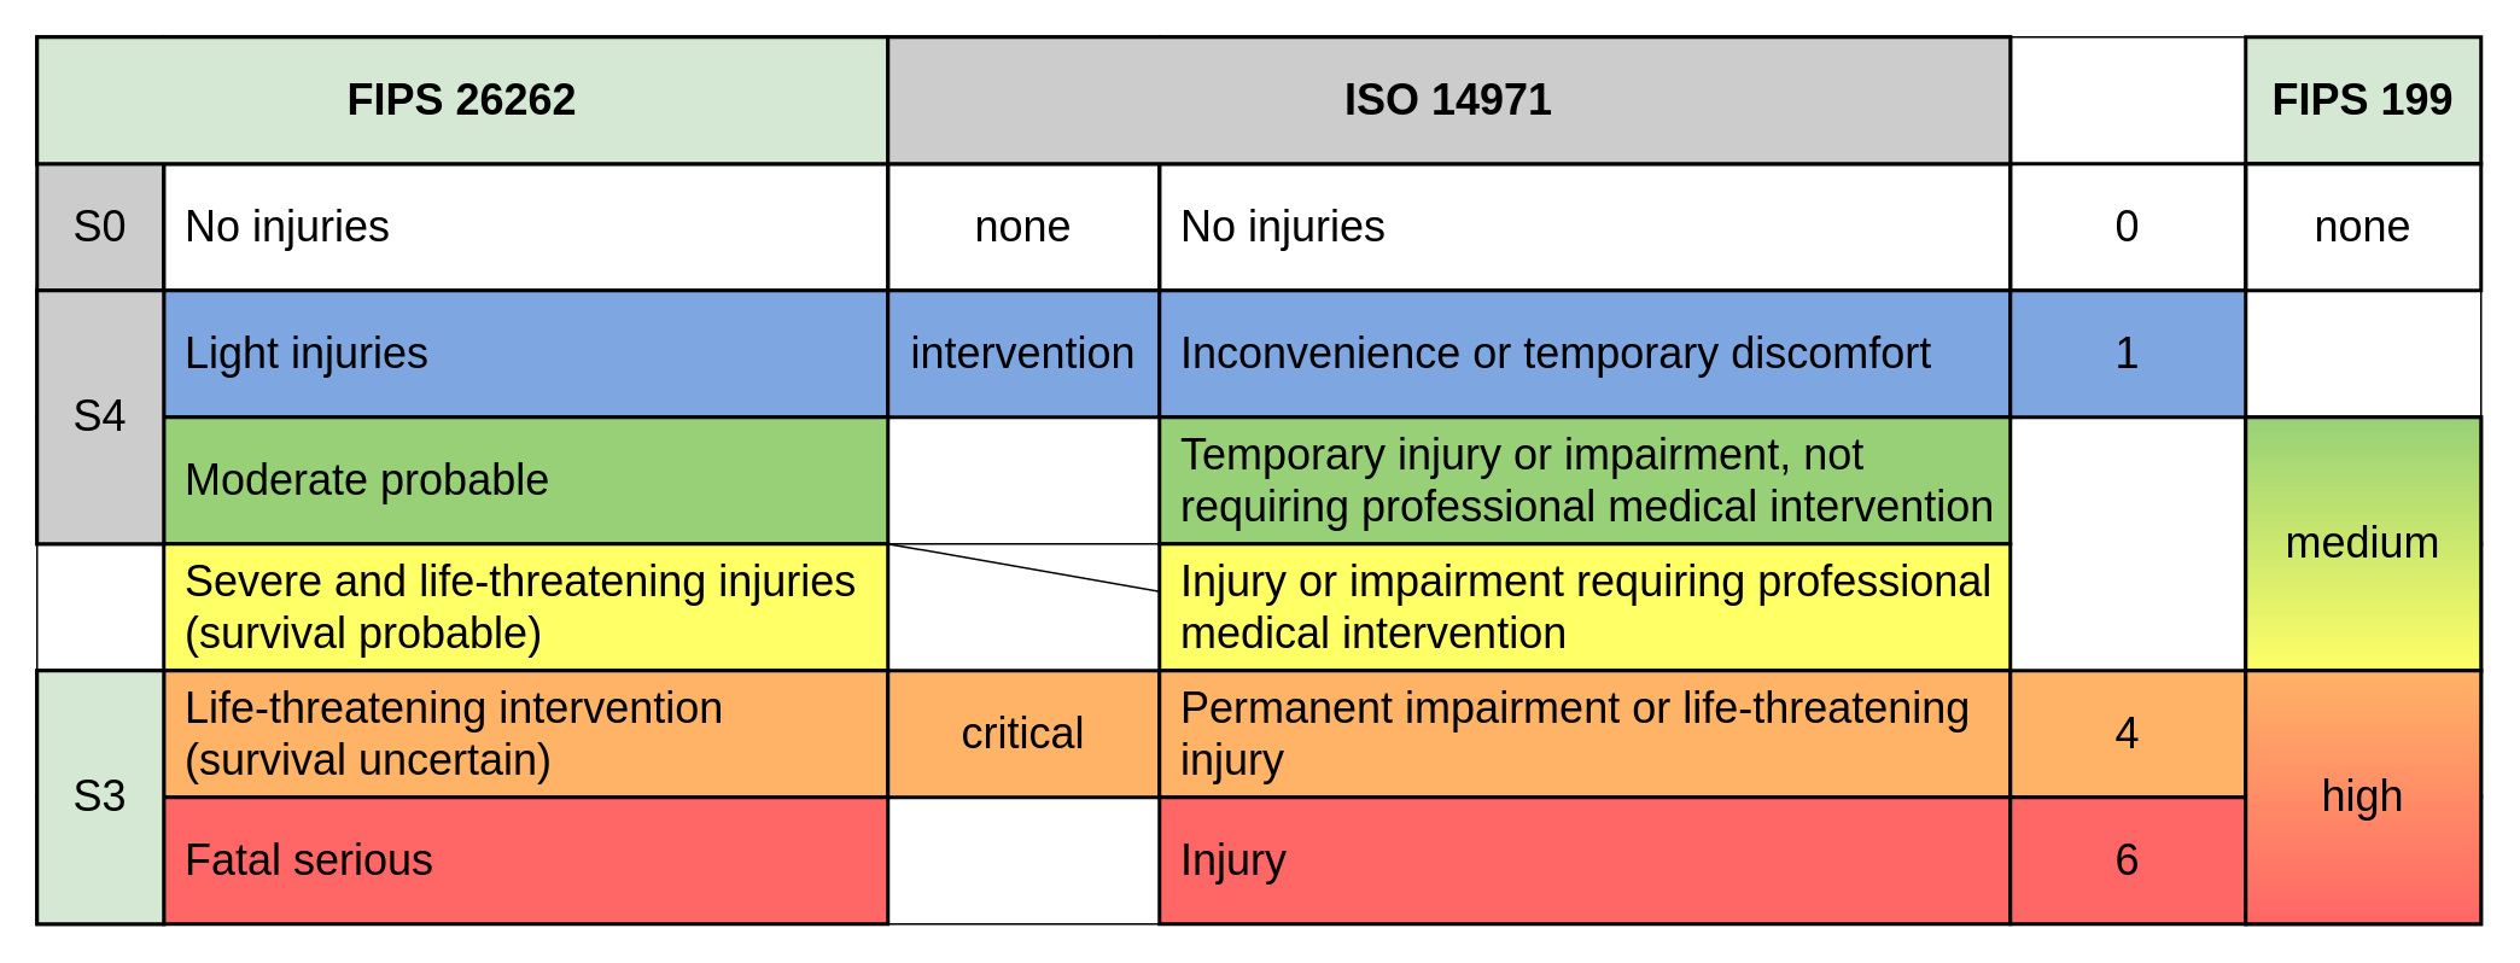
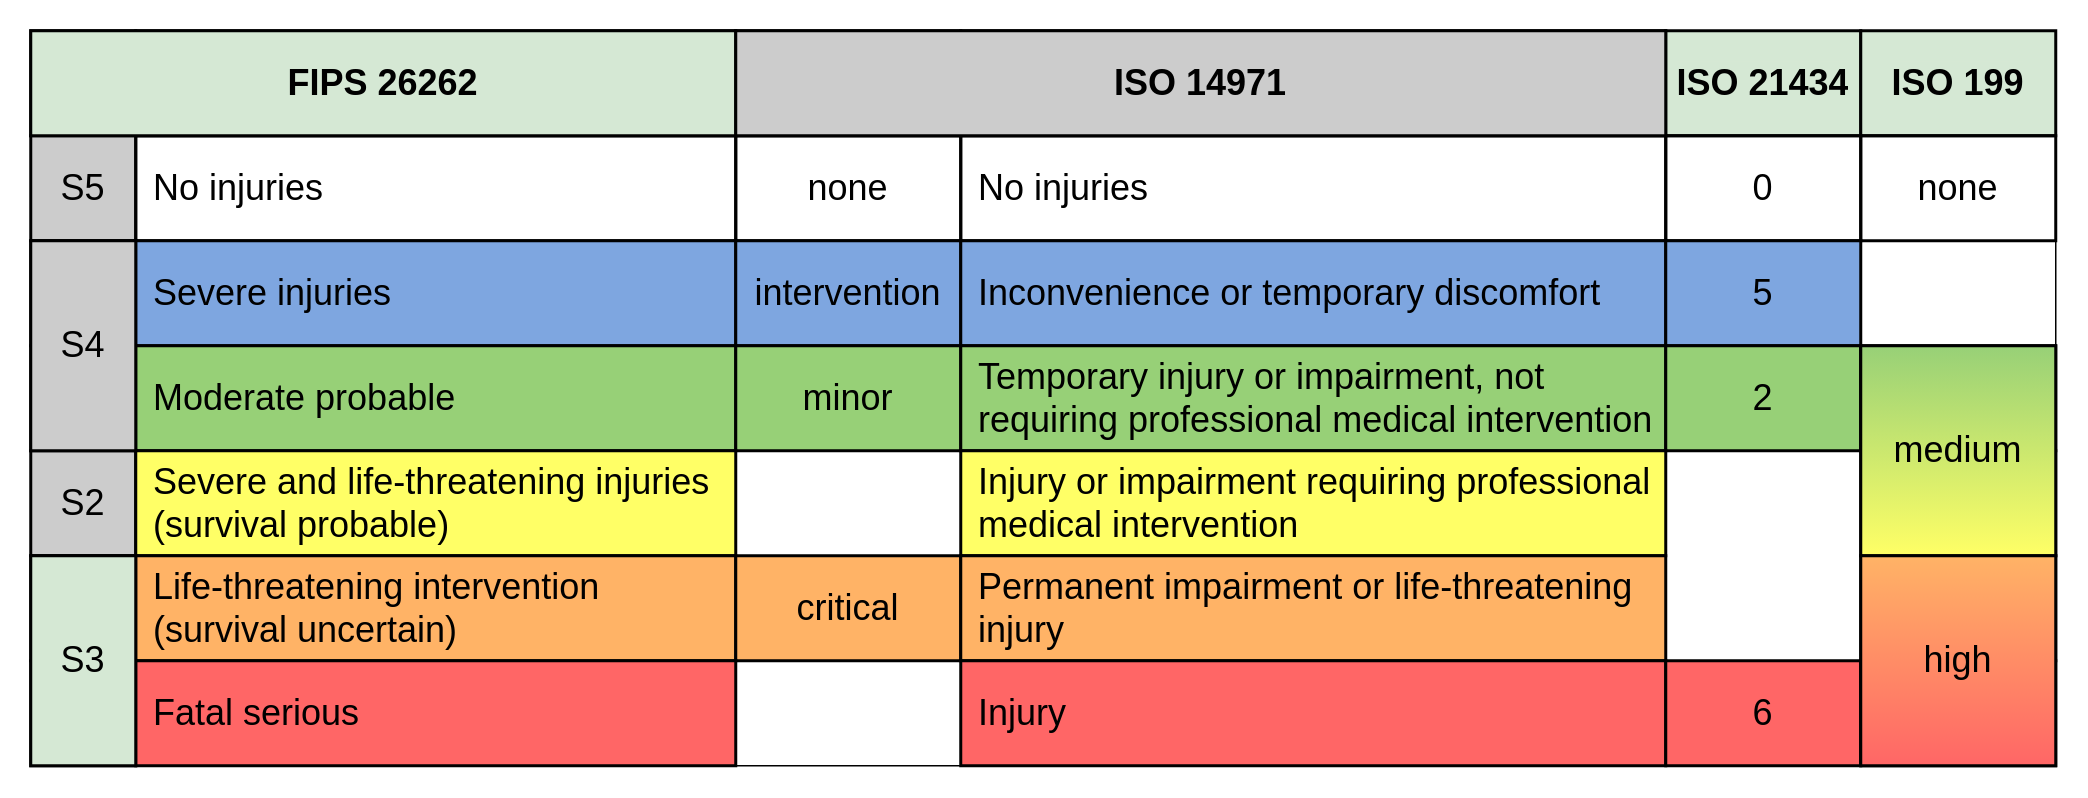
  <mxCell id="0" />
  <mxCell id="1" parent="0" />
  <mxCell id="2" value="" style="shape=table;html=1;whiteSpace=wrap;startSize=0;container=1;collapsible=0;childLayout=tableLayout;" parent="1" vertex="1"><mxGeometry x="20" y="20" width="1350" height="490" as="geometry" /></mxCell>
  <mxCell id="3" value="" style="shape=partialRectangle;html=1;whiteSpace=wrap;collapsible=0;dropTarget=0;pointerEvents=0;fillColor=none;top=0;left=0;bottom=0;right=0;points=[[0,0.5],[1,0.5]];portConstraint=eastwest;" parent="2" vertex="1"><mxGeometry width="1350" height="70" as="geometry" /></mxCell>
  <mxCell id="4" value="" style="shape=partialRectangle;html=1;whiteSpace=wrap;connectable=0;overflow=hidden;fillColor=none;top=1;left=1;bottom=1;right=1;strokeWidth=2;fontSize=24;" parent="3" vertex="1"><mxGeometry width="70" height="70" as="geometry"><mxRectangle width="70" height="70" as="alternateBounds" /></mxGeometry></mxCell>
  <mxCell id="5" value="" style="shape=partialRectangle;html=1;whiteSpace=wrap;connectable=0;overflow=hidden;fillColor=none;top=1;left=1;bottom=1;right=1;strokeWidth=2;fontSize=24;" parent="3" vertex="1"><mxGeometry x="70" width="400" height="70" as="geometry"><mxRectangle width="400" height="70" as="alternateBounds" /></mxGeometry></mxCell>
  <mxCell id="6" value="" style="shape=partialRectangle;html=1;whiteSpace=wrap;connectable=0;overflow=hidden;fillColor=none;top=1;left=1;bottom=1;right=1;strokeWidth=2;fontSize=24;" parent="3" vertex="1"><mxGeometry x="470" width="150" height="70" as="geometry"><mxRectangle width="150" height="70" as="alternateBounds" /></mxGeometry></mxCell>
  <mxCell id="7" value="" style="shape=partialRectangle;html=1;whiteSpace=wrap;connectable=0;overflow=hidden;fillColor=none;top=1;left=1;bottom=1;right=1;strokeWidth=2;fontSize=24;" parent="3" vertex="1"><mxGeometry x="620" width="470" height="70" as="geometry"><mxRectangle width="470" height="70" as="alternateBounds" /></mxGeometry></mxCell>
- <mxCell id="9" value="&lt;b style=&quot;color: rgb(0, 0, 0); font-family: Helvetica; font-size: 24px; font-style: normal; font-variant-ligatures: normal; font-variant-caps: normal; letter-spacing: normal; orphans: 2; text-align: center; text-indent: 0px; text-transform: none; widows: 2; word-spacing: 0px; -webkit-text-stroke-width: 0px; text-decoration-thickness: initial; text-decoration-style: initial; text-decoration-color: initial; background-color: rgb(213, 232, 212);&quot;&gt;FIPS 199&lt;/b&gt;" style="shape=partialRectangle;html=1;whiteSpace=wrap;connectable=0;overflow=hidden;top=1;left=1;bottom=1;right=1;strokeWidth=2;fontSize=24;fillColor=#D5E8D4;" vertex="1" parent="3"><mxGeometry x="1220" width="130" height="70" as="geometry"><mxRectangle width="130" height="70" as="alternateBounds" /></mxGeometry></mxCell>
+ <mxCell id="8" value="&lt;b style=&quot;color: rgb(0, 0, 0); font-family: Helvetica; font-size: 24px; font-style: normal; font-variant-ligatures: normal; font-variant-caps: normal; letter-spacing: normal; orphans: 2; text-align: center; text-indent: 0px; text-transform: none; widows: 2; word-spacing: 0px; -webkit-text-stroke-width: 0px; text-decoration-thickness: initial; text-decoration-style: initial; text-decoration-color: initial; background-color: rgb(213, 232, 212);&quot;&gt;ISO 21434&lt;/b&gt;" style="shape=partialRectangle;html=1;whiteSpace=wrap;connectable=0;overflow=hidden;top=1;left=1;bottom=1;right=1;strokeWidth=2;fontSize=24;fillColor=#D5E8D4;" vertex="1" parent="3"><mxGeometry x="1090" width="130" height="70" as="geometry"><mxRectangle width="130" height="70" as="alternateBounds" /></mxGeometry></mxCell>
+ <mxCell id="9" value="&lt;b style=&quot;color: rgb(0, 0, 0); font-family: Helvetica; font-size: 24px; font-style: normal; font-variant-ligatures: normal; font-variant-caps: normal; letter-spacing: normal; orphans: 2; text-align: center; text-indent: 0px; text-transform: none; widows: 2; word-spacing: 0px; -webkit-text-stroke-width: 0px; text-decoration-thickness: initial; text-decoration-style: initial; text-decoration-color: initial; background-color: rgb(213, 232, 212);&quot;&gt;ISO 199&lt;/b&gt;" style="shape=partialRectangle;html=1;whiteSpace=wrap;connectable=0;overflow=hidden;top=1;left=1;bottom=1;right=1;strokeWidth=2;fontSize=24;fillColor=#D5E8D4;" vertex="1" parent="3"><mxGeometry x="1220" width="130" height="70" as="geometry"><mxRectangle width="130" height="70" as="alternateBounds" /></mxGeometry></mxCell>
  <mxCell id="10" value="" style="shape=partialRectangle;html=1;whiteSpace=wrap;collapsible=0;dropTarget=0;pointerEvents=0;fillColor=none;top=0;left=0;bottom=0;right=0;points=[[0,0.5],[1,0.5]];portConstraint=eastwest;" parent="2" vertex="1"><mxGeometry y="70" width="1350" height="70" as="geometry" /></mxCell>
- <mxCell id="11" value="S0" style="shape=partialRectangle;html=1;whiteSpace=wrap;connectable=0;overflow=hidden;top=1;left=1;bottom=1;right=1;strokeWidth=2;fontSize=24;fillColor=#CCCCCC;" parent="10" vertex="1"><mxGeometry width="70" height="70" as="geometry"><mxRectangle width="70" height="70" as="alternateBounds" /></mxGeometry></mxCell>
+ <mxCell id="11" value="S5" style="shape=partialRectangle;html=1;whiteSpace=wrap;connectable=0;overflow=hidden;top=1;left=1;bottom=1;right=1;strokeWidth=2;fontSize=24;fillColor=#CCCCCC;" parent="10" vertex="1"><mxGeometry width="70" height="70" as="geometry"><mxRectangle width="70" height="70" as="alternateBounds" /></mxGeometry></mxCell>
  <mxCell id="12" value="No injuries" style="shape=partialRectangle;html=1;whiteSpace=wrap;connectable=0;overflow=hidden;fillColor=none;top=1;left=1;bottom=1;right=1;strokeWidth=2;fontSize=24;spacingLeft=10;align=left;" parent="10" vertex="1"><mxGeometry x="70" width="400" height="70" as="geometry"><mxRectangle width="400" height="70" as="alternateBounds" /></mxGeometry></mxCell>
  <mxCell id="13" value="none" style="shape=partialRectangle;html=1;whiteSpace=wrap;connectable=0;overflow=hidden;fillColor=none;top=1;left=1;bottom=1;right=1;strokeWidth=2;fontSize=24;" parent="10" vertex="1"><mxGeometry x="470" width="150" height="70" as="geometry"><mxRectangle width="150" height="70" as="alternateBounds" /></mxGeometry></mxCell>
  <mxCell id="14" value="No injuries" style="shape=partialRectangle;html=1;whiteSpace=wrap;connectable=0;overflow=hidden;fillColor=none;top=1;left=1;bottom=1;right=1;strokeWidth=2;fontSize=24;spacingLeft=10;align=left;" parent="10" vertex="1"><mxGeometry x="620" width="470" height="70" as="geometry"><mxRectangle width="470" height="70" as="alternateBounds" /></mxGeometry></mxCell>
  <mxCell id="15" value="0" style="shape=partialRectangle;html=1;whiteSpace=wrap;connectable=0;overflow=hidden;fillColor=none;top=1;left=1;bottom=1;right=1;strokeWidth=2;fontSize=24;" vertex="1" parent="10"><mxGeometry x="1090" width="130" height="70" as="geometry"><mxRectangle width="130" height="70" as="alternateBounds" /></mxGeometry></mxCell>
  <mxCell id="16" value="none" style="shape=partialRectangle;html=1;whiteSpace=wrap;connectable=0;overflow=hidden;fillColor=none;top=1;left=1;bottom=1;right=1;strokeWidth=2;fontSize=24;" vertex="1" parent="10"><mxGeometry x="1220" width="130" height="70" as="geometry"><mxRectangle width="130" height="70" as="alternateBounds" /></mxGeometry></mxCell>
  <mxCell id="17" value="" style="shape=partialRectangle;html=1;whiteSpace=wrap;collapsible=0;dropTarget=0;pointerEvents=0;fillColor=none;top=0;left=0;bottom=0;right=0;points=[[0,0.5],[1,0.5]];portConstraint=eastwest;" parent="2" vertex="1"><mxGeometry y="140" width="1350" height="70" as="geometry" /></mxCell>
  <mxCell id="18" value="" style="shape=partialRectangle;html=1;whiteSpace=wrap;connectable=0;overflow=hidden;fillColor=none;top=1;left=1;bottom=1;right=1;strokeWidth=2;fontSize=24;" parent="17" vertex="1"><mxGeometry width="70" height="70" as="geometry"><mxRectangle width="70" height="70" as="alternateBounds" /></mxGeometry></mxCell>
- <mxCell id="19" value="Light injuries" style="shape=partialRectangle;html=1;whiteSpace=wrap;connectable=0;overflow=hidden;top=1;left=1;bottom=1;right=1;strokeWidth=2;fontSize=24;fillColor=#7EA6E0;spacingLeft=10;align=left;" parent="17" vertex="1"><mxGeometry x="70" width="400" height="70" as="geometry"><mxRectangle width="400" height="70" as="alternateBounds" /></mxGeometry></mxCell>
+ <mxCell id="19" value="Severe injuries" style="shape=partialRectangle;html=1;whiteSpace=wrap;connectable=0;overflow=hidden;top=1;left=1;bottom=1;right=1;strokeWidth=2;fontSize=24;fillColor=#7EA6E0;spacingLeft=10;align=left;" parent="17" vertex="1"><mxGeometry x="70" width="400" height="70" as="geometry"><mxRectangle width="400" height="70" as="alternateBounds" /></mxGeometry></mxCell>
  <mxCell id="20" value="intervention" style="shape=partialRectangle;html=1;whiteSpace=wrap;connectable=0;overflow=hidden;top=1;left=1;bottom=1;right=1;strokeWidth=2;fontSize=24;fillColor=#7EA6E0;" parent="17" vertex="1"><mxGeometry x="470" width="150" height="70" as="geometry"><mxRectangle width="150" height="70" as="alternateBounds" /></mxGeometry></mxCell>
  <mxCell id="21" value="Inconvenience or temporary discomfort" style="shape=partialRectangle;html=1;whiteSpace=wrap;connectable=0;overflow=hidden;top=1;left=1;bottom=1;right=1;strokeWidth=2;fontSize=24;fillColor=#7EA6E0;spacingLeft=10;align=left;" parent="17" vertex="1"><mxGeometry x="620" width="470" height="70" as="geometry"><mxRectangle width="470" height="70" as="alternateBounds" /></mxGeometry></mxCell>
- <mxCell id="22" value="1" style="shape=partialRectangle;html=1;whiteSpace=wrap;connectable=0;overflow=hidden;top=1;left=1;bottom=1;right=1;strokeWidth=2;fontSize=24;fillColor=#7EA6E0;" vertex="1" parent="17"><mxGeometry x="1090" width="130" height="70" as="geometry"><mxRectangle width="130" height="70" as="alternateBounds" /></mxGeometry></mxCell>
+ <mxCell id="22" value="5" style="shape=partialRectangle;html=1;whiteSpace=wrap;connectable=0;overflow=hidden;top=1;left=1;bottom=1;right=1;strokeWidth=2;fontSize=24;fillColor=#7EA6E0;" vertex="1" parent="17"><mxGeometry x="1090" width="130" height="70" as="geometry"><mxRectangle width="130" height="70" as="alternateBounds" /></mxGeometry></mxCell>
  <mxCell id="23" value="" style="shape=partialRectangle;html=1;whiteSpace=wrap;collapsible=0;dropTarget=0;pointerEvents=0;fillColor=none;top=0;left=0;bottom=0;right=0;points=[[0,0.5],[1,0.5]];portConstraint=eastwest;" parent="2" vertex="1"><mxGeometry y="210" width="1350" height="70" as="geometry" /></mxCell>
  <mxCell id="24" value="" style="shape=partialRectangle;html=1;whiteSpace=wrap;connectable=0;overflow=hidden;fillColor=none;top=1;left=1;bottom=1;right=1;strokeWidth=2;fontSize=24;" parent="23" vertex="1"><mxGeometry width="70" height="70" as="geometry"><mxRectangle width="70" height="70" as="alternateBounds" /></mxGeometry></mxCell>
  <mxCell id="25" value="Moderate probable" style="shape=partialRectangle;html=1;whiteSpace=wrap;connectable=0;overflow=hidden;top=1;left=1;bottom=1;right=1;strokeWidth=2;fontSize=24;fillColor=#97D077;spacingLeft=10;align=left;" parent="23" vertex="1"><mxGeometry x="70" width="400" height="70" as="geometry"><mxRectangle width="400" height="70" as="alternateBounds" /></mxGeometry></mxCell>
+ <mxCell id="26" value="minor" style="shape=partialRectangle;html=1;whiteSpace=wrap;connectable=0;overflow=hidden;top=1;left=1;bottom=1;right=1;strokeWidth=2;fontSize=24;fillColor=#97D077;" parent="23" vertex="1"><mxGeometry x="470" width="150" height="70" as="geometry"><mxRectangle width="150" height="70" as="alternateBounds" /></mxGeometry></mxCell>
  <mxCell id="27" value="Temporary injury or impairment, not requiring professional medical intervention" style="shape=partialRectangle;html=1;whiteSpace=wrap;connectable=0;overflow=hidden;top=1;left=1;bottom=1;right=1;strokeWidth=2;fontSize=24;fillColor=#97D077;spacingLeft=10;align=left;" parent="23" vertex="1"><mxGeometry x="620" width="470" height="70" as="geometry"><mxRectangle width="470" height="70" as="alternateBounds" /></mxGeometry></mxCell>
+ <mxCell id="28" value="2" style="shape=partialRectangle;html=1;whiteSpace=wrap;connectable=0;overflow=hidden;top=1;left=1;bottom=1;right=1;strokeWidth=2;fontSize=24;fillColor=#97D077;" vertex="1" parent="23"><mxGeometry x="1090" width="130" height="70" as="geometry"><mxRectangle width="130" height="70" as="alternateBounds" /></mxGeometry></mxCell>
  <mxCell id="29" style="shape=partialRectangle;html=1;whiteSpace=wrap;connectable=0;overflow=hidden;top=1;left=1;bottom=1;right=1;strokeWidth=2;fontSize=24;fillColor=#97D077;" vertex="1" parent="23"><mxGeometry x="1220" width="130" height="70" as="geometry"><mxRectangle width="130" height="70" as="alternateBounds" /></mxGeometry></mxCell>
  <mxCell id="30" value="" style="shape=partialRectangle;html=1;whiteSpace=wrap;collapsible=0;dropTarget=0;pointerEvents=0;fillColor=none;top=0;left=0;bottom=0;right=0;points=[[0,0.5],[1,0.5]];portConstraint=eastwest;" parent="2" vertex="1"><mxGeometry y="280" width="1350" height="70" as="geometry" /></mxCell>
+ <mxCell id="31" value="S2" style="shape=partialRectangle;html=1;whiteSpace=wrap;connectable=0;overflow=hidden;top=1;left=1;bottom=1;right=1;strokeWidth=2;fontSize=24;fillColor=#CCCCCC;" parent="30" vertex="1"><mxGeometry width="70" height="70" as="geometry"><mxRectangle width="70" height="70" as="alternateBounds" /></mxGeometry></mxCell>
  <mxCell id="32" value="Severe and life-threatening injuries&lt;br&gt;(survival probable)" style="shape=partialRectangle;html=1;whiteSpace=wrap;connectable=0;overflow=hidden;top=1;left=1;bottom=1;right=1;strokeWidth=2;fontSize=24;fillColor=#FFFF66;spacingLeft=10;align=left;" parent="30" vertex="1"><mxGeometry x="70" width="400" height="70" as="geometry"><mxRectangle width="400" height="70" as="alternateBounds" /></mxGeometry></mxCell>
  <mxCell id="33" value="Injury or impairment requiring professional medical intervention" style="shape=partialRectangle;html=1;whiteSpace=wrap;connectable=0;overflow=hidden;top=1;left=1;bottom=1;right=1;strokeWidth=2;fontSize=24;fillColor=#FFFF66;spacingLeft=10;align=left;" parent="30" vertex="1"><mxGeometry x="620" width="470" height="70" as="geometry"><mxRectangle width="470" height="70" as="alternateBounds" /></mxGeometry></mxCell>
  <mxCell id="34" style="shape=partialRectangle;html=1;whiteSpace=wrap;connectable=0;overflow=hidden;top=1;left=1;bottom=1;right=1;strokeWidth=2;fontSize=24;fillColor=#FFFF66;" vertex="1" parent="30"><mxGeometry x="1220" width="130" height="70" as="geometry"><mxRectangle width="130" height="70" as="alternateBounds" /></mxGeometry></mxCell>
  <mxCell id="35" value="" style="shape=partialRectangle;html=1;whiteSpace=wrap;collapsible=0;dropTarget=0;pointerEvents=0;fillColor=none;top=0;left=0;bottom=0;right=0;points=[[0,0.5],[1,0.5]];portConstraint=eastwest;" parent="2" vertex="1"><mxGeometry y="350" width="1350" height="70" as="geometry" /></mxCell>
  <mxCell id="36" value="" style="shape=partialRectangle;html=1;whiteSpace=wrap;connectable=0;overflow=hidden;fillColor=none;top=1;left=1;bottom=1;right=1;strokeWidth=2;fontSize=24;" parent="35" vertex="1"><mxGeometry width="70" height="70" as="geometry"><mxRectangle width="70" height="70" as="alternateBounds" /></mxGeometry></mxCell>
  <mxCell id="37" value="Life-threatening intervention&lt;br&gt;(survival uncertain)" style="shape=partialRectangle;html=1;whiteSpace=wrap;connectable=0;overflow=hidden;top=1;left=1;bottom=1;right=1;strokeWidth=2;fontSize=24;fillColor=#FFB366;spacingLeft=10;align=left;" parent="35" vertex="1"><mxGeometry x="70" width="400" height="70" as="geometry"><mxRectangle width="400" height="70" as="alternateBounds" /></mxGeometry></mxCell>
  <mxCell id="38" value="critical" style="shape=partialRectangle;html=1;whiteSpace=wrap;connectable=0;overflow=hidden;top=1;left=1;bottom=1;right=1;strokeWidth=2;fontSize=24;fillColor=#FFB366;" parent="35" vertex="1"><mxGeometry x="470" width="150" height="70" as="geometry"><mxRectangle width="150" height="70" as="alternateBounds" /></mxGeometry></mxCell>
  <mxCell id="39" value="Permanent impairment or life-threatening injury" style="shape=partialRectangle;html=1;whiteSpace=wrap;connectable=0;overflow=hidden;top=1;left=1;bottom=1;right=1;strokeWidth=2;fontSize=24;fillColor=#FFB366;spacingLeft=10;align=left;" parent="35" vertex="1"><mxGeometry x="620" width="470" height="70" as="geometry"><mxRectangle width="470" height="70" as="alternateBounds" /></mxGeometry></mxCell>
- <mxCell id="40" value="4" style="shape=partialRectangle;html=1;whiteSpace=wrap;connectable=0;overflow=hidden;top=1;left=1;bottom=1;right=1;strokeWidth=2;fontSize=24;fillColor=#FFB366;" vertex="1" parent="35"><mxGeometry x="1090" width="130" height="70" as="geometry"><mxRectangle width="130" height="70" as="alternateBounds" /></mxGeometry></mxCell>
  <mxCell id="41" style="shape=partialRectangle;html=1;whiteSpace=wrap;connectable=0;overflow=hidden;top=1;left=1;bottom=1;right=1;strokeWidth=2;fontSize=24;fillColor=#FFB366;" vertex="1" parent="35"><mxGeometry x="1220" width="130" height="70" as="geometry"><mxRectangle width="130" height="70" as="alternateBounds" /></mxGeometry></mxCell>
  <mxCell id="42" value="" style="shape=partialRectangle;html=1;whiteSpace=wrap;collapsible=0;dropTarget=0;pointerEvents=0;fillColor=none;top=0;left=0;bottom=0;right=0;points=[[0,0.5],[1,0.5]];portConstraint=eastwest;" parent="2" vertex="1"><mxGeometry y="420" width="1350" height="70" as="geometry" /></mxCell>
  <mxCell id="43" value="" style="shape=partialRectangle;html=1;whiteSpace=wrap;connectable=0;overflow=hidden;fillColor=none;top=1;left=1;bottom=1;right=1;strokeWidth=2;fontSize=24;" parent="42" vertex="1"><mxGeometry width="70" height="70" as="geometry"><mxRectangle width="70" height="70" as="alternateBounds" /></mxGeometry></mxCell>
  <mxCell id="44" value="Fatal serious" style="shape=partialRectangle;html=1;whiteSpace=wrap;connectable=0;overflow=hidden;top=1;left=1;bottom=1;right=1;strokeWidth=2;fontSize=24;fillColor=#FF6666;spacingLeft=10;align=left;" parent="42" vertex="1"><mxGeometry x="70" width="400" height="70" as="geometry"><mxRectangle width="400" height="70" as="alternateBounds" /></mxGeometry></mxCell>
  <mxCell id="45" value="Injury" style="shape=partialRectangle;html=1;whiteSpace=wrap;connectable=0;overflow=hidden;top=1;left=1;bottom=1;right=1;strokeWidth=2;fontSize=24;fillColor=#FF6666;spacingLeft=10;align=left;" parent="42" vertex="1"><mxGeometry x="620" width="470" height="70" as="geometry"><mxRectangle width="470" height="70" as="alternateBounds" /></mxGeometry></mxCell>
  <mxCell id="46" value="6" style="shape=partialRectangle;html=1;whiteSpace=wrap;connectable=0;overflow=hidden;top=1;left=1;bottom=1;right=1;strokeWidth=2;fontSize=24;fillColor=#FF6666;" vertex="1" parent="42"><mxGeometry x="1090" width="130" height="70" as="geometry"><mxRectangle width="130" height="70" as="alternateBounds" /></mxGeometry></mxCell>
  <mxCell id="47" style="shape=partialRectangle;html=1;whiteSpace=wrap;connectable=0;overflow=hidden;top=1;left=1;bottom=1;right=1;strokeWidth=2;fontSize=24;fillColor=#FF6666;" vertex="1" parent="42"><mxGeometry x="1220" width="130" height="70" as="geometry"><mxRectangle width="130" height="70" as="alternateBounds" /></mxGeometry></mxCell>
  <mxCell id="48" value="&lt;font style=&quot;font-size: 24px&quot;&gt;S3&lt;/font&gt;" style="rounded=0;whiteSpace=wrap;html=1;strokeColor=#000000;strokeWidth=2;fontSize=18;align=center;fillColor=#d5e8d4;" parent="1" vertex="1"><mxGeometry x="20" y="370" width="70" height="140" as="geometry" /></mxCell>
  <mxCell id="49" value="&lt;font style=&quot;font-size: 24px&quot;&gt;&lt;b&gt;FIPS 26262&lt;/b&gt;&lt;/font&gt;" style="rounded=0;whiteSpace=wrap;html=1;strokeColor=#000000;strokeWidth=2;fontSize=18;align=center;fillColor=#D5E8D4;" parent="1" vertex="1"><mxGeometry x="20" y="20" width="470" height="70" as="geometry" /></mxCell>
  <mxCell id="50" value="&lt;font style=&quot;font-size: 24px&quot;&gt;S4&lt;/font&gt;" style="rounded=0;whiteSpace=wrap;html=1;strokeColor=#000000;strokeWidth=2;fontSize=18;align=center;fillColor=#CCCCCC;" parent="1" vertex="1"><mxGeometry x="20" y="160" width="70" height="140" as="geometry" /></mxCell>
  <mxCell id="51" value="&lt;font style=&quot;font-size: 24px&quot;&gt;&lt;b&gt;ISO 14971&lt;/b&gt;&lt;/font&gt;" style="rounded=0;whiteSpace=wrap;html=1;strokeColor=#000000;strokeWidth=2;fontSize=18;align=center;fillColor=#cccccc;" parent="1" vertex="1"><mxGeometry x="490" y="20" width="620" height="70" as="geometry" /></mxCell>
  <mxCell id="52" value="&lt;font style=&quot;font-size: 24px&quot;&gt;medium&lt;/font&gt;" style="rounded=0;whiteSpace=wrap;html=1;strokeColor=#000000;strokeWidth=2;fontSize=18;align=center;fillColor=#97D077;gradientColor=#FFFF66;" vertex="1" parent="1"><mxGeometry x="1240" y="230" width="130" height="140" as="geometry" /></mxCell>
  <mxCell id="53" value="&lt;font style=&quot;font-size: 24px&quot;&gt;high&lt;/font&gt;" style="rounded=0;whiteSpace=wrap;html=1;strokeColor=#000000;strokeWidth=2;fontSize=18;align=center;fillColor=#FFB366;gradientColor=#FF6666;" vertex="1" parent="1"><mxGeometry x="1240" y="370" width="130" height="140" as="geometry" /></mxCell>
